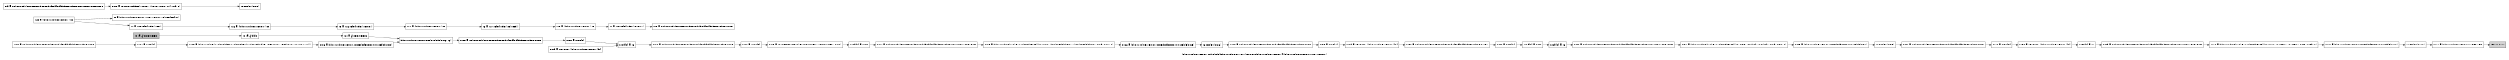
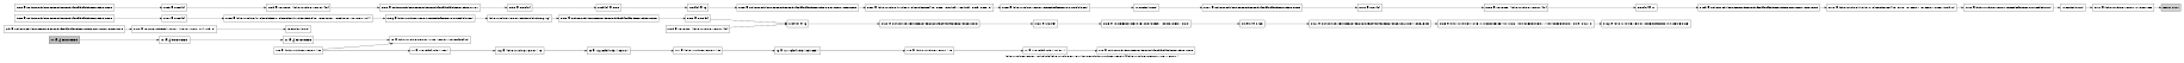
  digraph {
    fontname="DejaVu Sans"
    label="jphp.runtime.Memory __include(jphp.runtime.env.Environment,jphp.runtime.Memory[],jphp.runtime.memory.ArrayMemory)"
    rankdir=LR
    node [fontname="DejaVu Sans" shape=box]
    edge [fontname="DejaVu Sans"]
    n1 [fillcolor=gray label="r0 := @parameter0" style=filled]
-   n2 [label="r1 := @dfd1"]
+   n2 [label="r1 := @parameter1"]
    n3 [label="r2 := @parameter2"]
    n4 [label="r3 = jphp.runtime.memory.ArrayMemory.valueOfRef(r2)"]
    n5 [label="r45 = (jphp.runtime.Memory) r3"]
    n6 [label="r4 = r45.refOfIndex(\"ret\")"]
    n7 [label="r46 = (jphp.runtime.Memory) r3"]
    n8 [label="r5 = r46.refOfIndex(\"temp\")"]
    n9 [label="r47 = (jphp.runtime.Memory) r3"]
    n10 [label="r6 = r47.refOfIndex(\"tainted\")"]
    n11 [label="r48 = (jphp.runtime.Memory) r3"]
    n12 [label="r7 = r48.refOfIndex(\"query\")"]
    n13 [label="$r8 = $php_module_mc582c7b3212d4f329f1dfd2baa27cb23.$TRC"]
    n14 [label="$r9 = $php_module_mc582c7b3212d4f329f1dfd2baa27cb23.$CALL_CLASS_CACHE"]
    n15 [label="$r11 = r0.__newObject(\"Input\", \"input\", $r10, null, $r9, 0)"]
    n16 [label="r5.assign($r11)"]
    n17 [label="$r13 = $php_module_mc582c7b3212d4f329f1dfd2baa27cb23.$TRC"]
    n18 [label="$r14 = $r13[1]"]
    n19 [label="$r15 = jphp.runtime.invoke.ObjectInvokeHelper.invokeMethod(r5, \"getInput\", \"getinput\", r0, $r14, null)"]
    n20 [label="$r16 = jphp.runtime.Memory.__static_fast_toImmutable($r15)"]
    n21 [label="jphp.runtime.Memory.assignRight($r16, r6)"]
    n22 [label="$r18 = $php_module_mc582c7b3212d4f329f1dfd2baa27cb23.$TRC"]
    n23 [label="$r22 = $r18[2]"]
    n24 [label="$r19[0] = r6"]
    n25 [label="$r19 = newarray (jphp.runtime.Memory)[2]"]
    n26 [label="$r20 = $php_module_mc582c7b3212d4f329f1dfd2baa27cb23.$TRC"]
    n27 [label="$r21 = $r20[3]"]
    n28 [label="$r23 = r0.__getConstant(\"ENT_QUOTES\", \"ent_quotes\", $r21)"]
    n29 [label="$r19[1] = $r23"]
    n30 [label="$r24 = $php_module_mc582c7b3212d4f329f1dfd2baa27cb23.$CALL_FUNC_CACHE"]
    n31 [label="$r25 = jphp.runtime.invoke.InvokeHelper.call(r0, $r22, \"htmlspecialchars\", \"htmlspecialchars\", $r19, $r24, 0)"]
    n32 [label="$r26 = jphp.runtime.Memory.__static_fast_toImmutable($r25)"]
-   n33 [label="r6.assign($r26)"]
    n34 [label="$r28 = $php_module_mc582c7b3212d4f329f1dfd2baa27cb23.$TRC"]
    n35 [label="$r33 = $r28[4]"]
    n36 [label="$r29 = newarray (jphp.runtime.Memory)[2]"]
    n37 [label="$r30 = $php_module_mc582c7b3212d4f329f1dfd2baa27cb23.$MEM"]
    n38 [label="$r31 = $r30[0]"]
    n39 [label="$r29[0] = $r31"]
    n40 [label="$r29[1] = r6"]
    n41 [label="$r32 = $php_module_mc582c7b3212d4f329f1dfd2baa27cb23.$CALL_FUNC_CACHE"]
    n42 [label="$r34 = jphp.runtime.invoke.InvokeHelper.call(r0, $r33, \"sprintf\", \"sprintf\", $r29, $r32, 1)"]
    n43 [label="$r35 = jphp.runtime.Memory.__static_fast_toImmutable($r34)"]
    n44 [label="r7.assign($r35)"]
    n45 [label="$r37 = $php_module_mc582c7b3212d4f329f1dfd2baa27cb23.$TRC"]
    n46 [label="$r40 = $r37[5]"]
    n47 [label="$r38 = newarray (jphp.runtime.Memory)[1]"]
    n48 [label="$r38[0] = r7"]
    n49 [label="$r39 = $php_module_mc582c7b3212d4f329f1dfd2baa27cb23.$CALL_FUNC_CACHE"]
    n50 [label="$r41 = jphp.runtime.invoke.InvokeHelper.call(r0, $r40, \"system\", \"system\", $r38, $r39, 2)"]
    n51 [label="$r42 = jphp.runtime.Memory.__static_fast_toImmutable($r41)"]
    n52 [label="r4.assign($r42)"]
    n53 [label="$r44 = jphp.runtime.Memory.UNDEFINED"]
    n54 [fillcolor=lightgray label="return $r44" style=filled]
    n1 -> n2
    n2 -> n3
-   n3 -> n21
+   n3 -> n4
    n5 -> n4
    n5 -> n6
    n6 -> n7
    n7 -> n8
    n8 -> n9
    n9 -> n10
    n10 -> n11
    n11 -> n12
    n12 -> n13
    n14 -> n15
    n15 -> n16
    n17 -> n18
    n18 -> n19
    n19 -> n20
    n20 -> n21
    n21 -> n22
    n22 -> n23
    n23 -> n24
    n24 -> n26
    n25 -> n24
    n26 -> n27
    n27 -> n28
    n28 -> n29
    n29 -> n30
    n30 -> n31
    n31 -> n32
-   n32 -> n33
-   n33 -> n34
    n34 -> n35
    n35 -> n36
    n36 -> n37
    n37 -> n38
    n38 -> n39
    n39 -> n40
    n40 -> n41
    n41 -> n42
    n42 -> n43
    n43 -> n44
    n44 -> n45
    n45 -> n46
    n46 -> n47
    n47 -> n48
    n48 -> n49
    n49 -> n50
    n50 -> n51
    n51 -> n52
    n52 -> n53
    n53 -> n54
  }
